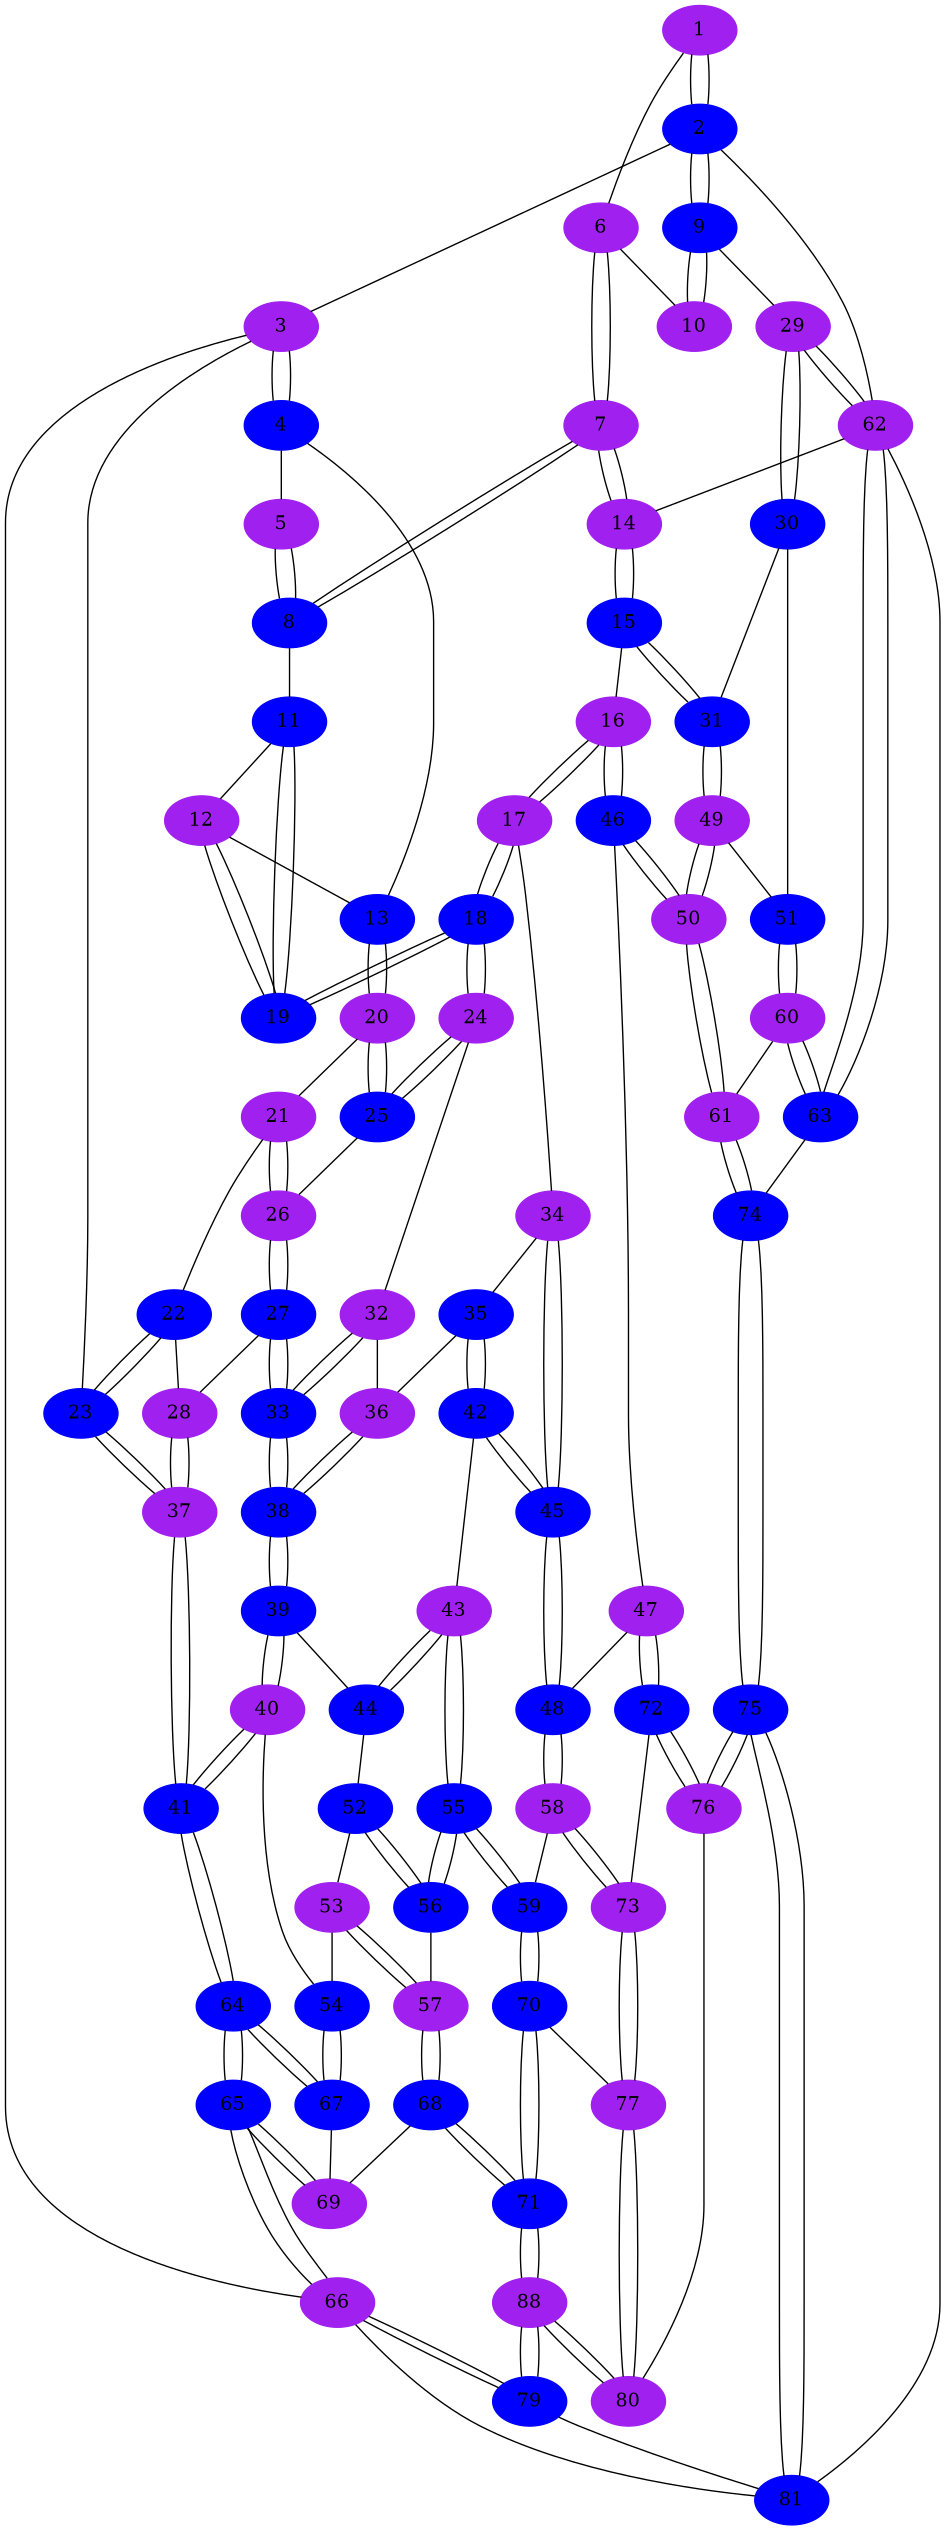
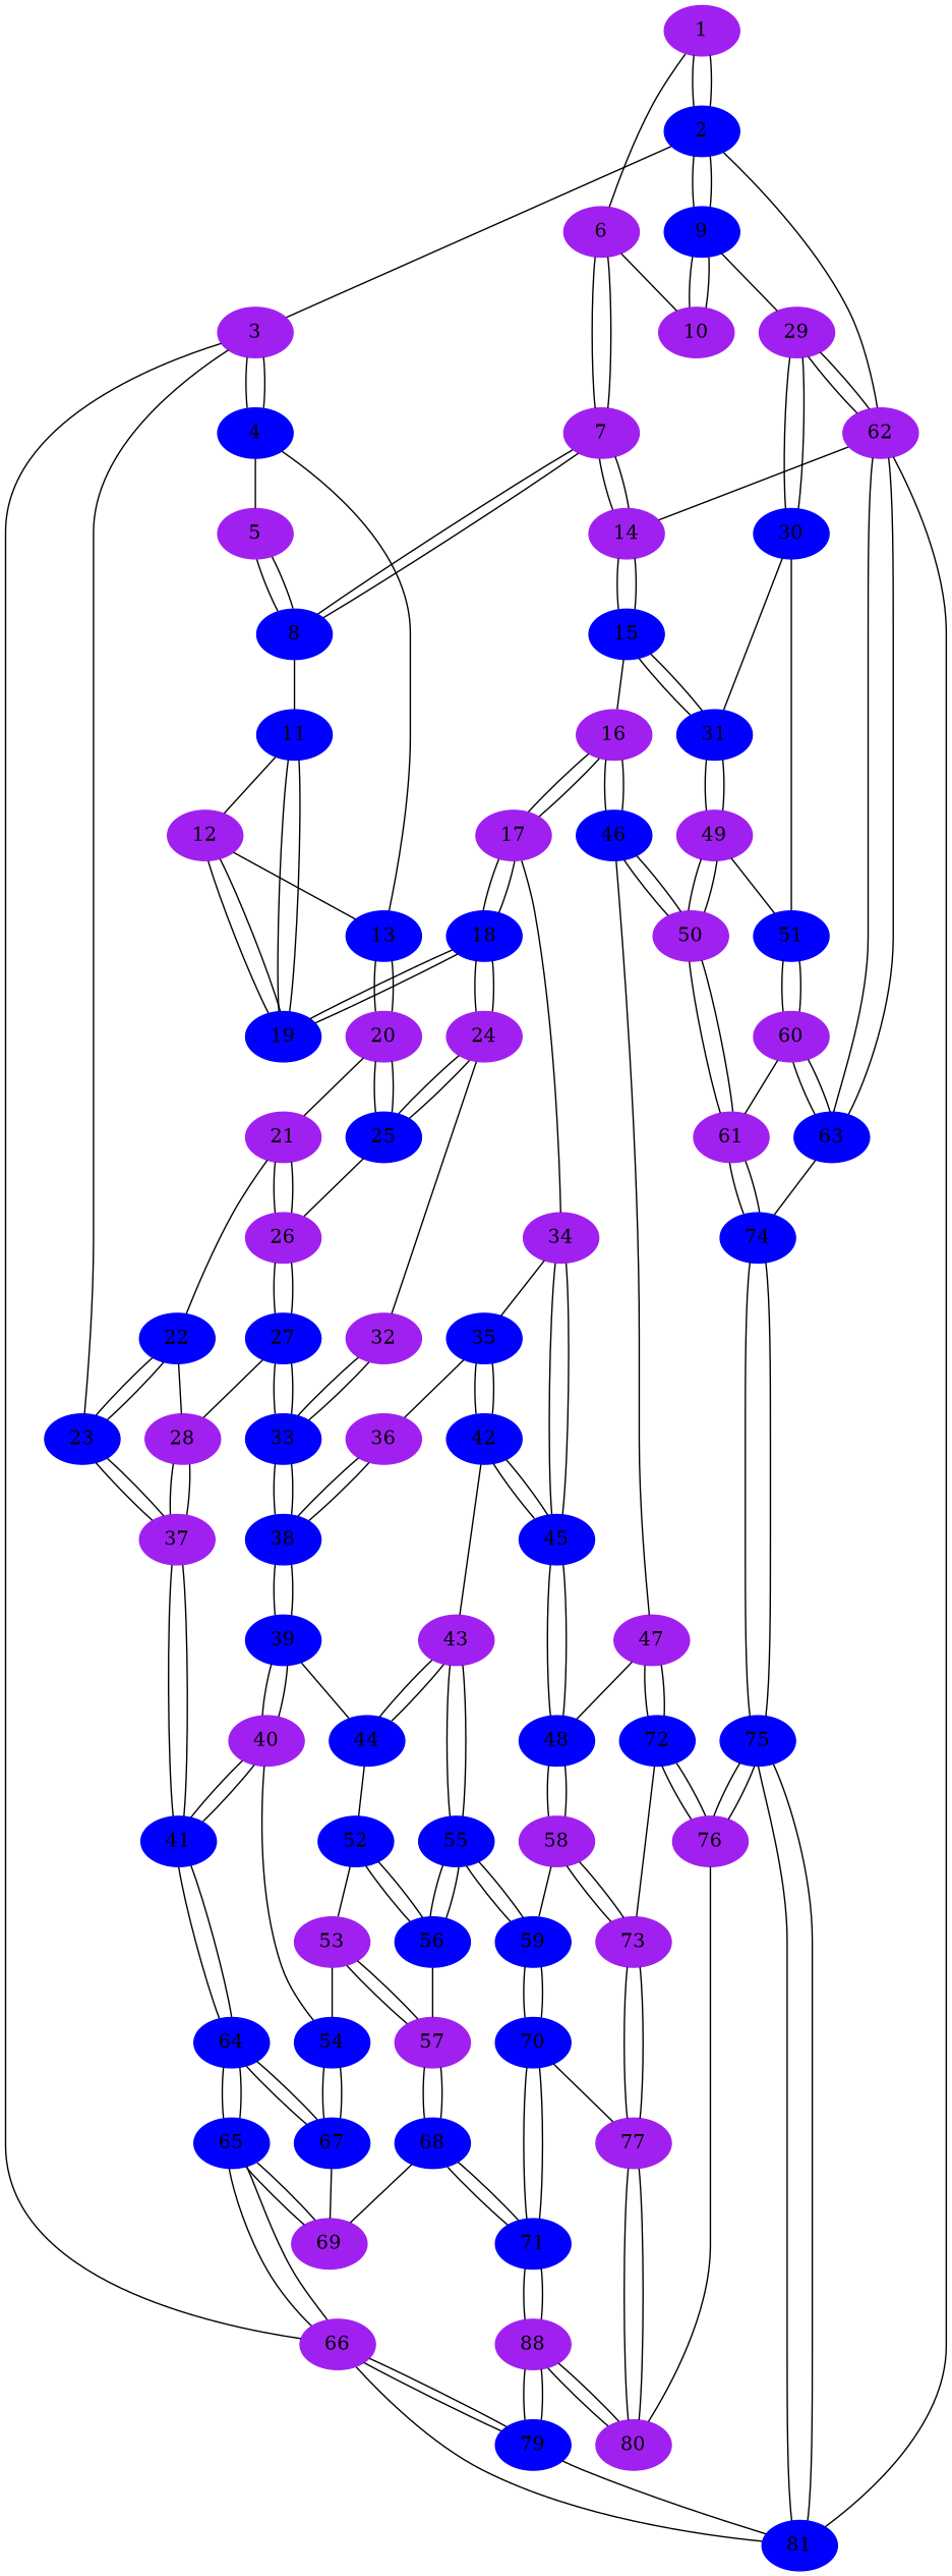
  graph {
    node [color=blue style=filled]
    1 [color=purple]
    2
    6 [color=purple]
    3 [color=purple]
    9
    62 [color=purple]
    7 [color=purple]
    10 [color=purple]
    4
    23
    66 [color=purple]
    29 [color=purple]
    14 [color=purple]
    63
    81
    5 [color=purple]
    13
    37 [color=purple]
    79
    8
    20 [color=purple]
    11
    15
    12 [color=purple]
    19
    30
    21 [color=purple]
    25
    16 [color=purple]
    31
    17 [color=purple]
    46
    49 [color=purple]
    18
    34 [color=purple]
    47 [color=purple]
    50 [color=purple]
    24 [color=purple]
    35
    45
    32 [color=purple]
    22
    26 [color=purple]
    28 [color=purple]
    27
    41
    33
    36 [color=purple]
    38
    51
    60 [color=purple]
    39
    42
    48
    43 [color=purple]
    64
    40 [color=purple]
    44
    54
    52
    67
    65
    55
    56
    59
    53 [color=purple]
    58 [color=purple]
    72
    61 [color=purple]
    73 [color=purple]
    76 [color=purple]
    74
    57 [color=purple]
    68
    69 [color=purple]
    70
    71
    77 [color=purple]
    75
    n80 [color=purple label=88]
    80 [color=purple]
    1 -- 2
    1 -- 2
    1 -- 6
    2 -- 3
    2 -- 9
    2 -- 9
    2 -- 62
    6 -- 7
    6 -- 7
    6 -- 10
    3 -- 4
    3 -- 4
    3 -- 23
    3 -- 66
    9 -- 10
    9 -- 10
    9 -- 29
    62 -- 14
    62 -- 63
    62 -- 63
    62 -- 81
    7 -- 14
    7 -- 14
    7 -- 8
    7 -- 8
    4 -- 5
    4 -- 13
    23 -- 37
    23 -- 37
    66 -- 81
    66 -- 79
    66 -- 79
    29 -- 62
    29 -- 62
    29 -- 30
    29 -- 30
    14 -- 15
    14 -- 15
    63 -- 74
    5 -- 8
    5 -- 8
    13 -- 20
    13 -- 20
    37 -- 41
    37 -- 41
    79 -- 81
    8 -- 11
    20 -- 21
    20 -- 25
    20 -- 25
    11 -- 12
    11 -- 19
    11 -- 19
    15 -- 16
    15 -- 31
    15 -- 31
    12 -- 13
    12 -- 19
    12 -- 19
    30 -- 31
    30 -- 51
    21 -- 22
    21 -- 26
    21 -- 26
    25 -- 26
    16 -- 17
    16 -- 17
    16 -- 46
    16 -- 46
    31 -- 49
    31 -- 49
    17 -- 18
    17 -- 18
    17 -- 34
    46 -- 47
    46 -- 50
    46 -- 50
    49 -- 50
    49 -- 50
    49 -- 51
    18 -- 19
    18 -- 19
    18 -- 24
    18 -- 24
    34 -- 35
    34 -- 45
    34 -- 45
    47 -- 48
    47 -- 72
    47 -- 72
    50 -- 61
    50 -- 61
    24 -- 25
    24 -- 25
    24 -- 32
    35 -- 36
    35 -- 42
    35 -- 42
    45 -- 48
    45 -- 48
    32 -- 33
    32 -- 33
-   32 -- 36
    22 -- 23
    22 -- 23
    22 -- 28
    26 -- 27
    26 -- 27
    28 -- 37
    28 -- 37
    27 -- 28
    27 -- 33
    27 -- 33
    41 -- 64
    41 -- 64
    33 -- 38
    33 -- 38
    36 -- 38
    36 -- 38
    38 -- 39
    38 -- 39
    51 -- 60
    51 -- 60
    60 -- 63
    60 -- 63
    60 -- 61
    39 -- 40
    39 -- 40
    39 -- 44
    42 -- 45
    42 -- 45
    42 -- 43
    48 -- 58
    48 -- 58
    43 -- 44
    43 -- 44
    43 -- 55
    43 -- 55
    64 -- 67
    64 -- 67
    64 -- 65
    64 -- 65
    40 -- 41
    40 -- 41
    40 -- 54
    44 -- 52
    54 -- 67
    54 -- 67
    52 -- 56
    52 -- 56
    52 -- 53
    67 -- 69
    65 -- 66
    65 -- 66
    65 -- 69
    65 -- 69
    55 -- 56
    55 -- 56
    55 -- 59
    55 -- 59
    56 -- 57
    59 -- 70
    59 -- 70
    53 -- 54
    53 -- 57
    53 -- 57
    58 -- 59
    58 -- 73
    58 -- 73
    72 -- 73
    72 -- 76
    72 -- 76
    61 -- 74
    61 -- 74
    73 -- 77
    73 -- 77
    76 -- 80
    74 -- 75
    74 -- 75
    57 -- 68
    57 -- 68
    68 -- 69
    68 -- 71
    68 -- 71
    70 -- 71
    70 -- 71
    70 -- 77
    71 -- n80
    71 -- n80
    77 -- 80
    77 -- 80
    75 -- 81
    75 -- 81
    75 -- 76
    75 -- 76
    n80 -- 79
    n80 -- 79
    n80 -- 80
    n80 -- 80
  }
